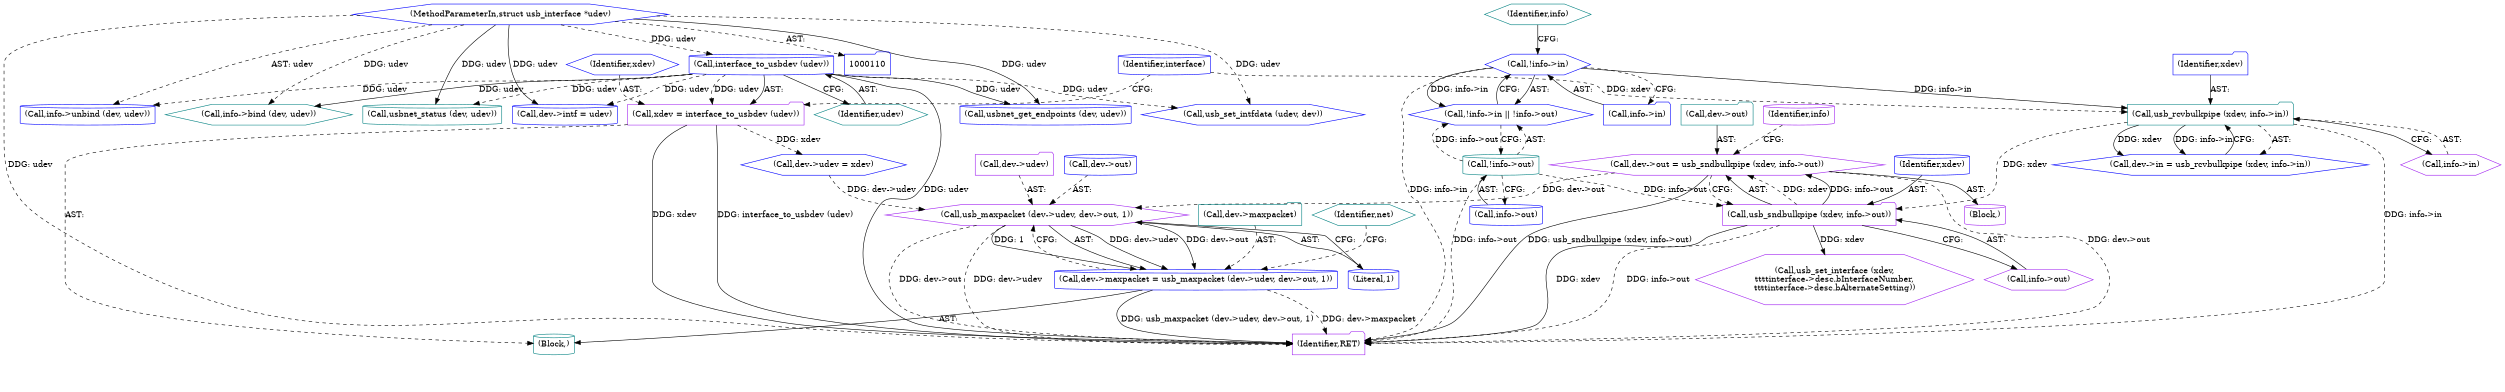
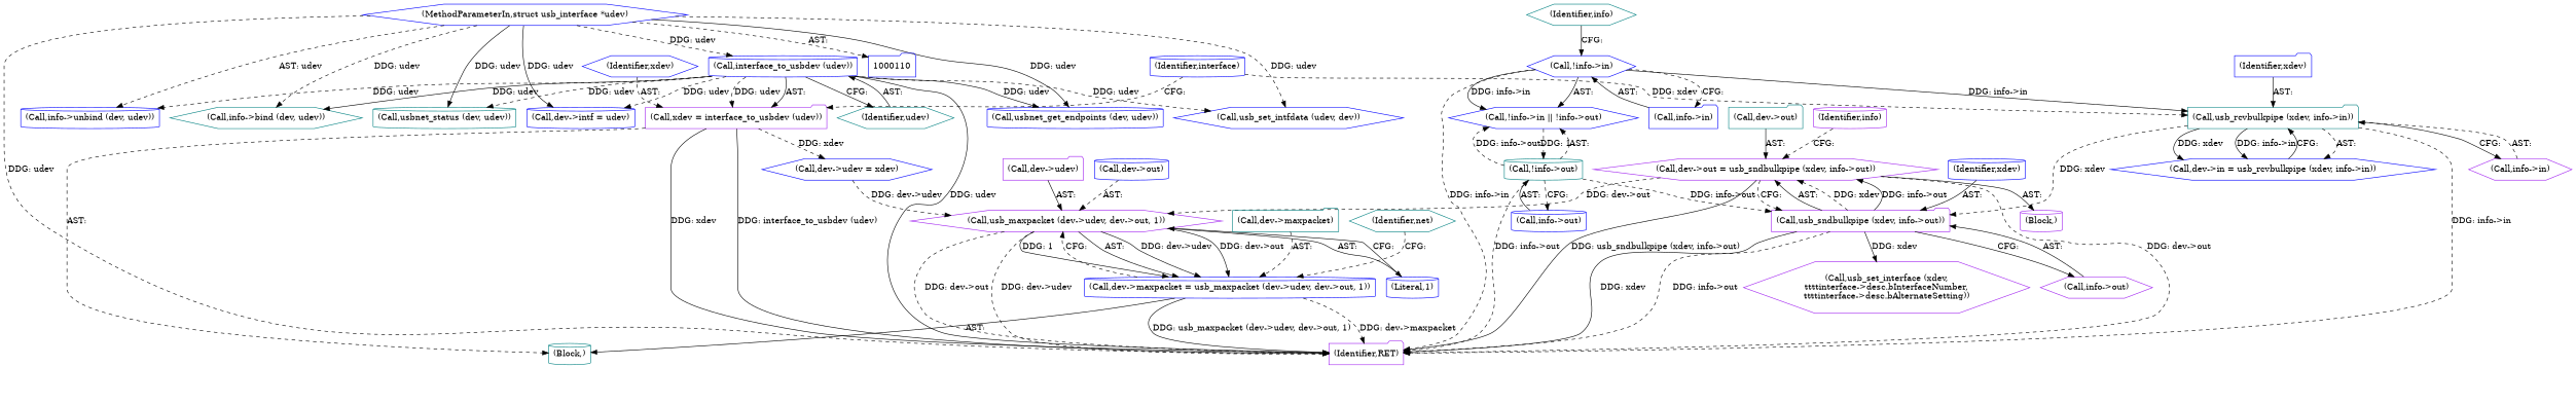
  digraph {
    fontname="DejaVu Serif"
    node [color=blue fontname="DejaVu Serif" shape=hexagon]
    edge [fontname="DejaVu Serif" style=dashed]
    n1 [color=purple label="(Call,dev->out = usb_sndbulkpipe (xdev, info->out))"]
    n2 [color=purple label="(Call,usb_sndbulkpipe (xdev, info->out))" shape=folder]
    n3 [color=purple label="(Call,usb_maxpacket (dev->udev, dev->out, 1))"]
    n4 [color=purple label="(Block,)" shape=cylinder]
    n5 [color=purple label="(Identifier,RET)" shape=folder]
    n6 [color=purple label="(Call,usb_set_interface (xdev,\n\t\t\t\tinterface->desc.bInterfaceNumber,\n\t\t\t\tinterface->desc.bAlternateSetting))"]
    n7 [color=purple label="(Call,info->out)"]
    n8 [label="(Call,dev->maxpacket = usb_maxpacket (dev->udev, dev->out, 1))" shape=cylinder]
    n9 [label="(Literal,1)" shape=cylinder]
    n10 [color=teal label="(Call,usb_rcvbulkpipe (xdev, info->in))" shape=folder]
    n11 [color=purple label="(Call,info->in)"]
    n12 [label="(Call,dev->in = usb_rcvbulkpipe (xdev, info->in))"]
    n13 [color=purple label="(Call,xdev = interface_to_usbdev (udev))" shape=folder]
    n14 [color=teal label="(Block,)" shape=cylinder]
    n15 [label="(Call,dev->udev = xdev)"]
    n16 [label="(Call,interface_to_usbdev (udev))" shape=cylinder]
    n17 [label="(Call,usbnet_get_endpoints (dev, udev))" shape=cylinder]
    n18 [color=teal label="(Identifier,udev)"]
    n19 [label="(Call,info->unbind (dev, udev))" shape=cylinder]
    n20 [color=teal label="(Call,info->bind (dev, udev))"]
    n21 [color=teal label="(Call,usbnet_status (dev, udev))" shape=cylinder]
    n22 [label="(Call,dev->intf = udev)" shape=cylinder]
    n23 [label="(Call,usb_set_intfdata (udev, dev))"]
    n24 [label="(MethodParameterIn,struct usb_interface *udev)"]
    1000110 [shape=folder]
    n26 [label="(Call,!info->in)"]
    n27 [label="(Call,info->in)" shape=folder]
    n28 [label="(Call,!info->in || !info->out)"]
    n29 [color=teal label="(Call,!info->out)" shape=cylinder]
    n30 [label="(Call,info->out)" shape=cylinder]
    n31 [color=teal label="(Call,dev->out)" shape=folder]
    n32 [color=teal label="(Call,dev->maxpacket)" shape=folder]
    n33 [color=purple label="(Call,dev->udev)" shape=folder]
    n34 [label="(Call,dev->out)" shape=cylinder]
    n35 [color=teal label="(Identifier,net)"]
    n36 [label="(Identifier,xdev)" shape=folder]
    n37 [color=teal label="(Identifier,info)"]
    n38 [color=purple label="(Identifier,info)" shape=cylinder]
    n39 [label="(Identifier,interface)" shape=cylinder]
    n40 [label="(Identifier,xdev)"]
    n41 [label="(Identifier,xdev)" shape=cylinder]
    n1 -> n2 [label="CFG: "]
    n1 -> n3 [label="DDG: dev->out"]
    n1 -> n4 [label="AST: " style=solid]
    n1 -> n5 [label="DDG: usb_sndbulkpipe (xdev, info->out)" style=solid]
    n1 -> n5 [label="DDG: dev->out"]
    n2 -> n1 [label="AST: " style=solid]
    n2 -> n1 [label="DDG: xdev"]
    n2 -> n1 [label="DDG: info->out" style=solid]
    n2 -> n5 [label="DDG: info->out"]
    n2 -> n5 [label="DDG: xdev" style=solid]
    n2 -> n6 [label="DDG: xdev" style=solid]
    n2 -> n7 [label="CFG: " style=solid]
    n3 -> n5 [label="DDG: dev->out"]
    n3 -> n5 [label="DDG: dev->udev"]
    n3 -> n8 [label="AST: " style=solid]
    n3 -> n8 [label="DDG: dev->udev" style=solid]
    n3 -> n8 [label="DDG: dev->out" style=solid]
    n3 -> n8 [label="DDG: 1" style=solid]
    n3 -> n9 [label="CFG: " style=solid]
    n7 -> n2 [label="AST: " style=solid]
    n8 -> n3 [label="CFG: "]
    n8 -> n5 [label="DDG: dev->maxpacket"]
    n8 -> n5 [label="DDG: usb_maxpacket (dev->udev, dev->out, 1)" style=solid]
    n8 -> n14 [label="AST: " style=solid]
    n9 -> n3 [label="AST: " style=solid]
    n10 -> n2 [label="DDG: xdev"]
    n10 -> n5 [label="DDG: info->in"]
    n10 -> n11 [label="CFG: " style=solid]
    n10 -> n12 [label="AST: "]
    n10 -> n12 [label="DDG: xdev" style=solid]
    n10 -> n12 [label="DDG: info->in" style=solid]
    n11 -> n10 [label="AST: "]
    n12 -> n10 [label="CFG: " style=solid]
    n13 -> n5 [label="DDG: interface_to_usbdev (udev)" style=solid]
    n13 -> n5 [label="DDG: xdev" style=solid]
    n13 -> n14 [label="AST: "]
    n13 -> n15 [label="DDG: xdev"]
    n15 -> n3 [label="DDG: dev->udev"]
    n16 -> n5 [label="DDG: udev" style=solid]
    n16 -> n13 [label="AST: " style=solid]
    n16 -> n13 [label="DDG: udev"]
    n16 -> n17 [label="DDG: udev" style=solid]
    n16 -> n18 [label="CFG: " style=solid]
    n16 -> n19 [label="DDG: udev"]
    n16 -> n20 [label="DDG: udev" style=solid]
    n16 -> n21 [label="DDG: udev"]
    n16 -> n22 [label="DDG: udev"]
    n16 -> n23 [label="DDG: udev"]
    n18 -> n16 [label="AST: " style=solid]
    n24 -> n5 [label="DDG: udev"]
    n24 -> n16 [label="DDG: udev"]
    n24 -> n17 [label="DDG: udev" style=solid]
    n24 -> n19 [label="AST: udev"]
    n24 -> n20 [label="DDG: udev"]
    n24 -> n21 [label="DDG: udev" style=solid]
    n24 -> n22 [label="DDG: udev" style=solid]
    n24 -> n23 [label="DDG: udev"]
    n24 -> 1000110 [label="AST: "]
    n26 -> n5 [label="DDG: info->in"]
    n26 -> n10 [label="DDG: info->in" style=solid]
    n26 -> n27 [label="CFG: "]
    n26 -> n28 [label="AST: " style=solid]
    n26 -> n28 [label="DDG: info->in" style=solid]
    n27 -> n26 [label="AST: " style=solid]
-   n28 -> n26 [label="CFG: " style=solid]
-   n28 -> n29 [label="CFG: "]
+   n28 -> n29 [label="DDG: 1"]
    n29 -> n2 [label="DDG: info->out"]
    n29 -> n5 [label="DDG: info->out"]
    n29 -> n28 [label="AST: "]
    n29 -> n28 [label="DDG: info->out"]
    n29 -> n30 [label="CFG: "]
    n30 -> n29 [label="AST: " style=solid]
    n31 -> n1 [label="AST: " style=solid]
    n32 -> n8 [label="AST: "]
-   n33 -> n3 [label="AST: "]
+   n33 -> n3 [label="AST: " style=solid]
    n34 -> n3 [label="AST: "]
    n35 -> n8 [label="CFG: "]
    n36 -> n10 [label="AST: " style=solid]
    n37 -> n26 [label="CFG: " style=solid]
    n38 -> n1 [label="CFG: "]
    n39 -> n10 [label="DDG: xdev"]
    n39 -> n13 [label="CFG: "]
    n40 -> n13 [label="AST: "]
    n41 -> n2 [label="AST: " style=solid]
  }
